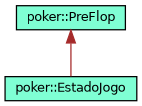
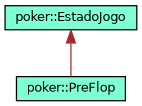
  digraph {
    node [color=black fillcolor=aquamarine fontname=Helvetica fontsize=10 shape=record style=filled]
    n1 [fontcolor=black height=0.2 label="poker::PreFlop" width=0.4]
    n2 [height=0.2 label="poker::EstadoJogo" width=0.4]
-   n1 -> n2 [color=brown dir=back fontname=Helvetica fontsize=10 labelfontname=Helvetica labelfontsize=10 style=solid]
+   n2 -> n1 [color=brown dir=back fontname=Helvetica fontsize=10 labelfontname=Helvetica labelfontsize=10 style=solid]
  }
